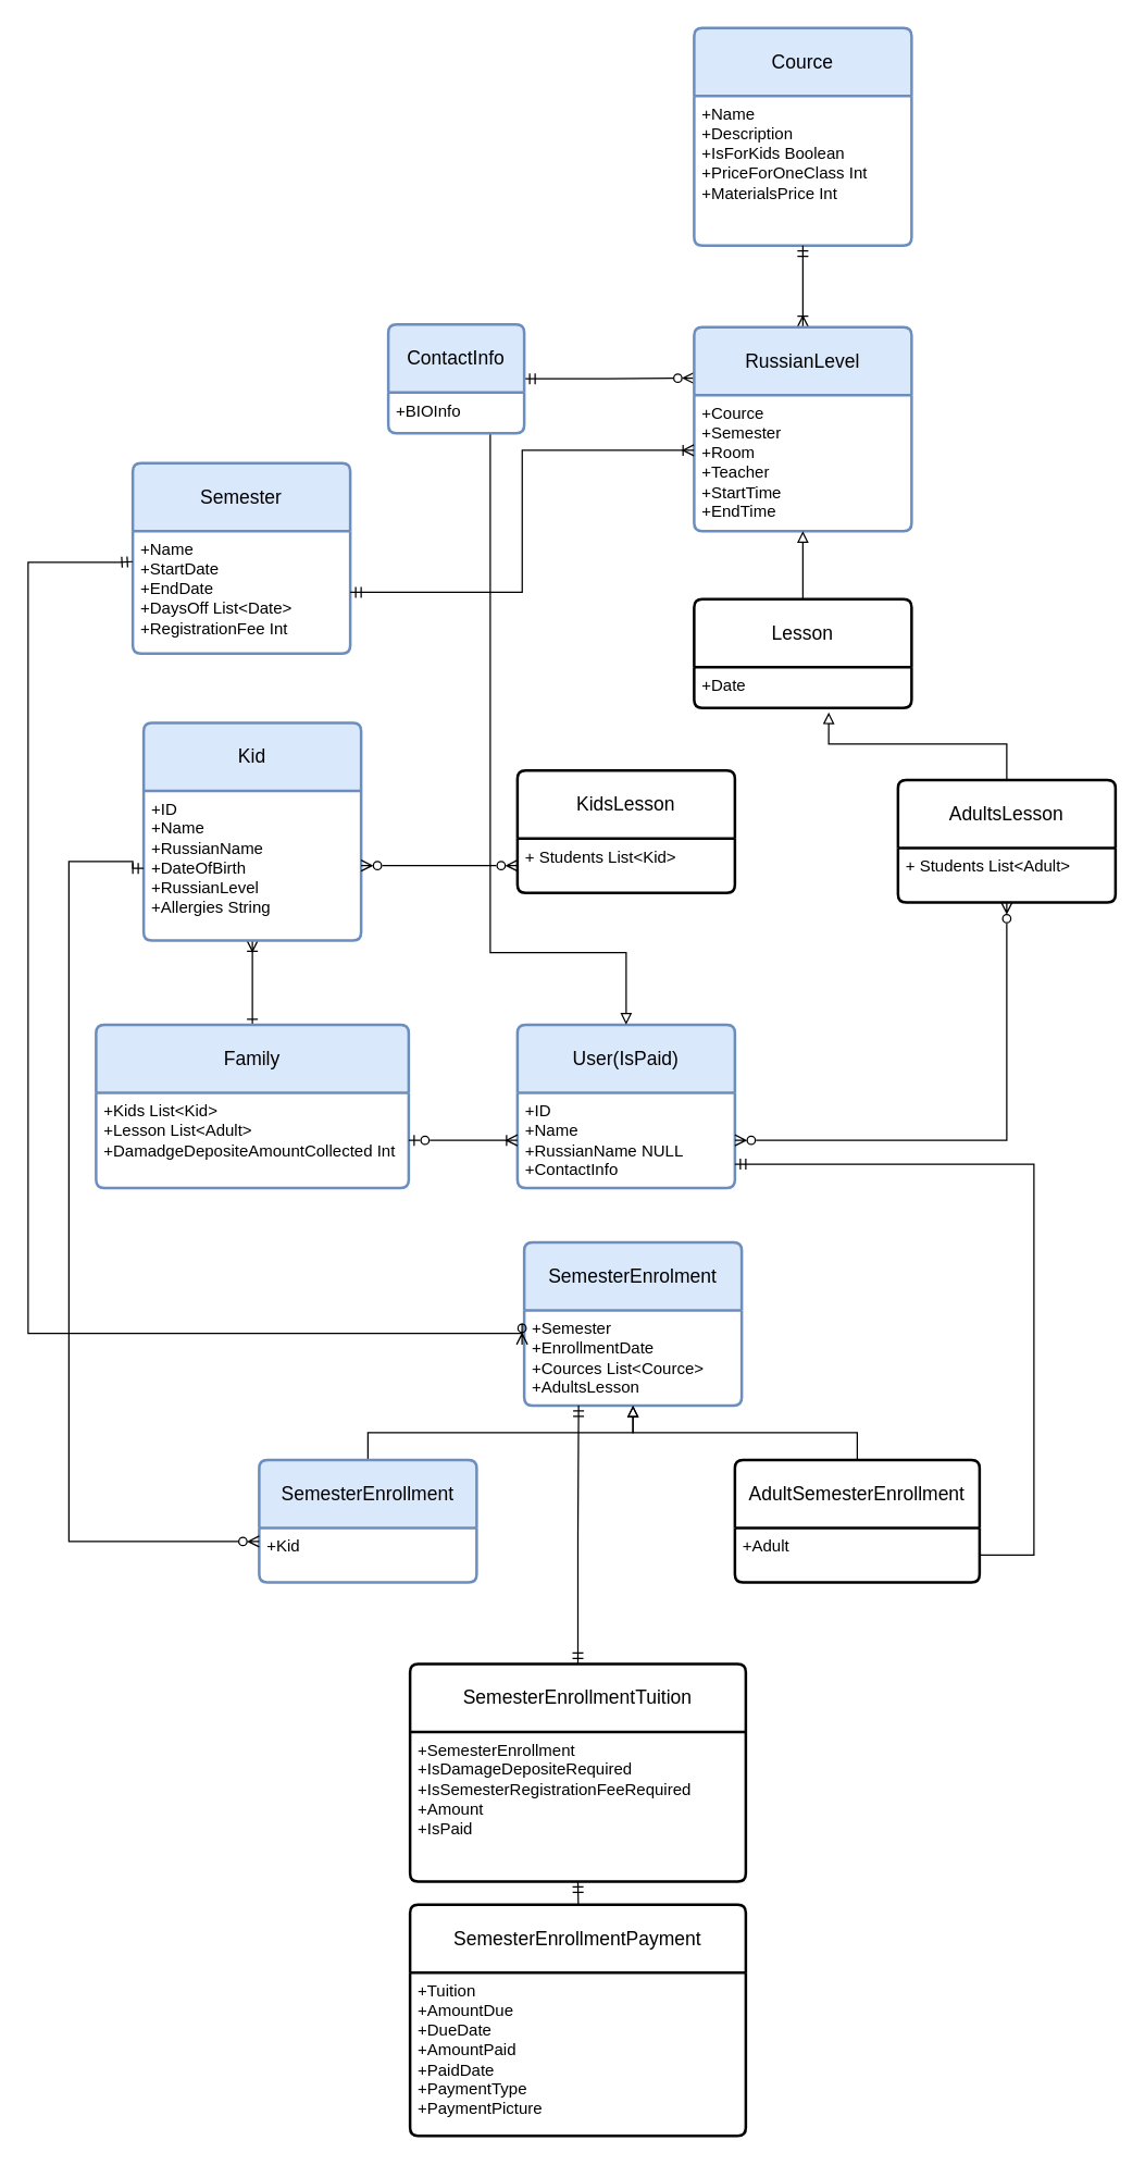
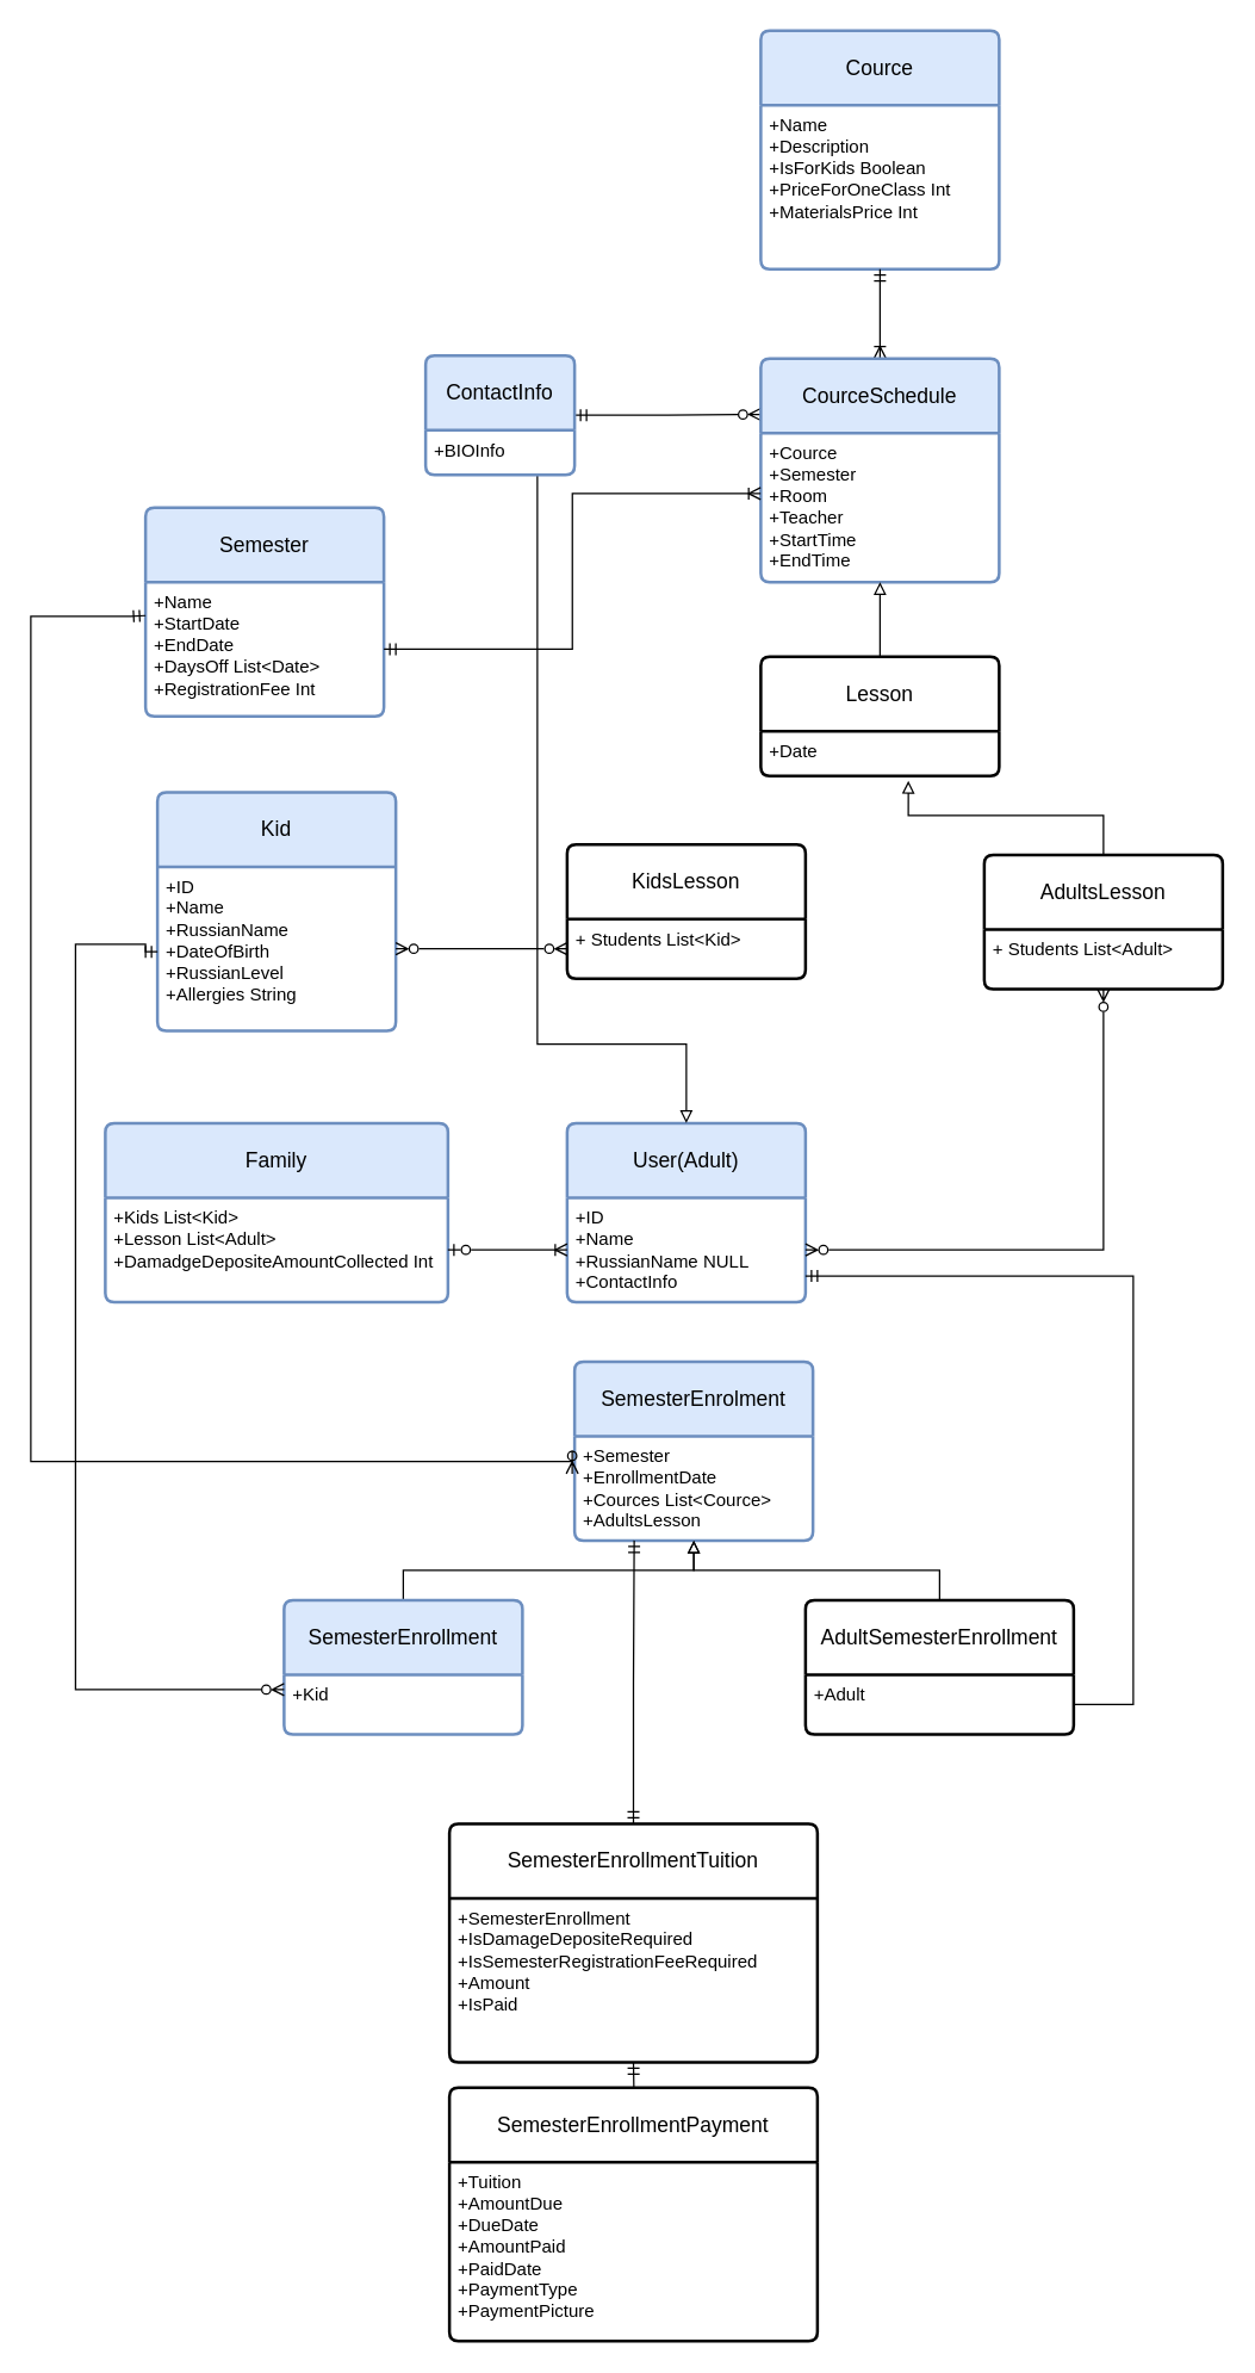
  <mxCell id="0" />
  <mxCell id="1" parent="0" />
- <mxCell id="2" value="User(IsPaid)" style="swimlane;childLayout=stackLayout;horizontal=1;startSize=50;horizontalStack=0;rounded=1;fontSize=14;fontStyle=0;strokeWidth=2;resizeParent=0;resizeLast=1;shadow=0;dashed=0;align=center;arcSize=4;whiteSpace=wrap;html=1;fillColor=#dae8fc;strokeColor=#6c8ebf;" parent="1" vertex="1"><mxGeometry x="380" y="753" width="160" height="120" as="geometry" /></mxCell>
+ <mxCell id="2" value="User(Adult)" style="swimlane;childLayout=stackLayout;horizontal=1;startSize=50;horizontalStack=0;rounded=1;fontSize=14;fontStyle=0;strokeWidth=2;resizeParent=0;resizeLast=1;shadow=0;dashed=0;align=center;arcSize=4;whiteSpace=wrap;html=1;fillColor=#dae8fc;strokeColor=#6c8ebf;" parent="1" vertex="1"><mxGeometry x="380" y="753" width="160" height="120" as="geometry" /></mxCell>
  <mxCell id="3" value="+ID&lt;br&gt;+Name&lt;br&gt;+RussianName NULL&lt;br&gt;+ContactInfo" style="align=left;strokeColor=none;fillColor=none;spacingLeft=4;fontSize=12;verticalAlign=top;resizable=0;rotatable=0;part=1;html=1;" parent="2" vertex="1"><mxGeometry y="50" width="160" height="70" as="geometry" /></mxCell>
  <mxCell id="4" style="edgeStyle=orthogonalEdgeStyle;rounded=0;orthogonalLoop=1;jettySize=auto;html=1;entryX=0.5;entryY=0;entryDx=0;entryDy=0;endArrow=block;endFill=0;" parent="1" source="6" target="2" edge="1"><mxGeometry relative="1" as="geometry"><Array as="points"><mxPoint x="360" y="700" /><mxPoint x="460" y="700" /></Array></mxGeometry></mxCell>
  <mxCell id="5" style="edgeStyle=orthogonalEdgeStyle;rounded=0;orthogonalLoop=1;jettySize=auto;html=1;entryX=0;entryY=0.25;entryDx=0;entryDy=0;endArrow=ERzeroToMany;endFill=0;startArrow=ERmandOne;startFill=0;" parent="1" source="6" target="16" edge="1"><mxGeometry relative="1" as="geometry" /></mxCell>
  <mxCell id="6" value="ContactInfo" style="swimlane;childLayout=stackLayout;horizontal=1;startSize=50;horizontalStack=0;rounded=1;fontSize=14;fontStyle=0;strokeWidth=2;resizeParent=0;resizeLast=1;shadow=0;dashed=0;align=center;arcSize=4;whiteSpace=wrap;html=1;fillColor=#dae8fc;strokeColor=#6c8ebf;" parent="1" vertex="1"><mxGeometry x="285" y="238" width="100" height="80" as="geometry" /></mxCell>
  <mxCell id="7" value="+BIOInfo" style="align=left;strokeColor=none;fillColor=none;spacingLeft=4;fontSize=12;verticalAlign=top;resizable=0;rotatable=0;part=1;html=1;" parent="6" vertex="1"><mxGeometry y="50" width="100" height="30" as="geometry" /></mxCell>
- <mxCell id="8" style="edgeStyle=orthogonalEdgeStyle;rounded=0;orthogonalLoop=1;jettySize=auto;html=1;entryX=0.5;entryY=0;entryDx=0;entryDy=0;endArrow=ERone;endFill=0;startArrow=ERoneToMany;startFill=0;" parent="1" source="9" target="23" edge="1"><mxGeometry relative="1" as="geometry" /></mxCell>
  <mxCell id="9" value="Kid" style="swimlane;childLayout=stackLayout;horizontal=1;startSize=50;horizontalStack=0;rounded=1;fontSize=14;fontStyle=0;strokeWidth=2;resizeParent=0;resizeLast=1;shadow=0;dashed=0;align=center;arcSize=4;whiteSpace=wrap;html=1;fillColor=#dae8fc;strokeColor=#6c8ebf;" parent="1" vertex="1"><mxGeometry x="105" y="531" width="160" height="160" as="geometry" /></mxCell>
  <mxCell id="10" value="+ID&lt;br&gt;+Name&lt;br&gt;+RussianName&lt;br&gt;+DateOfBirth&lt;br&gt;+RussianLevel&lt;br&gt;+Allergies String" style="align=left;strokeColor=none;fillColor=none;spacingLeft=4;fontSize=12;verticalAlign=top;resizable=0;rotatable=0;part=1;html=1;" parent="9" vertex="1"><mxGeometry y="50" width="160" height="110" as="geometry" /></mxCell>
  <mxCell id="11" value="Semester" style="swimlane;childLayout=stackLayout;horizontal=1;startSize=50;horizontalStack=0;rounded=1;fontSize=14;fontStyle=0;strokeWidth=2;resizeParent=0;resizeLast=1;shadow=0;dashed=0;align=center;arcSize=4;whiteSpace=wrap;html=1;fillColor=#dae8fc;strokeColor=#6c8ebf;" parent="1" vertex="1"><mxGeometry x="97" y="340" width="160" height="140" as="geometry" /></mxCell>
  <mxCell id="12" value="+Name&lt;br&gt;+StartDate&lt;br&gt;+EndDate&lt;br&gt;+DaysOff List&amp;lt;Date&amp;gt;&lt;br&gt;+RegistrationFee Int" style="align=left;strokeColor=none;fillColor=none;spacingLeft=4;fontSize=12;verticalAlign=top;resizable=0;rotatable=0;part=1;html=1;" parent="11" vertex="1"><mxGeometry y="50" width="160" height="90" as="geometry" /></mxCell>
  <mxCell id="13" value="Cource" style="swimlane;childLayout=stackLayout;horizontal=1;startSize=50;horizontalStack=0;rounded=1;fontSize=14;fontStyle=0;strokeWidth=2;resizeParent=0;resizeLast=1;shadow=0;dashed=0;align=center;arcSize=4;whiteSpace=wrap;html=1;fillColor=#dae8fc;strokeColor=#6c8ebf;" parent="1" vertex="1"><mxGeometry x="510" y="20" width="160" height="160" as="geometry" /></mxCell>
  <mxCell id="14" value="+Name&lt;br&gt;+Description&lt;br&gt;+IsForKids Boolean&lt;br&gt;+PriceForOneClass Int&lt;br&gt;+MaterialsPrice Int" style="align=left;strokeColor=none;fillColor=none;spacingLeft=4;fontSize=12;verticalAlign=top;resizable=0;rotatable=0;part=1;html=1;" parent="13" vertex="1"><mxGeometry y="50" width="160" height="110" as="geometry" /></mxCell>
  <mxCell id="15" style="edgeStyle=orthogonalEdgeStyle;rounded=0;orthogonalLoop=1;jettySize=auto;html=1;entryX=0.5;entryY=1;entryDx=0;entryDy=0;startArrow=ERoneToMany;startFill=0;endArrow=ERmandOne;endFill=0;" parent="1" source="16" target="14" edge="1"><mxGeometry relative="1" as="geometry" /></mxCell>
- <mxCell id="16" value="RussianLevel" style="swimlane;childLayout=stackLayout;horizontal=1;startSize=50;horizontalStack=0;rounded=1;fontSize=14;fontStyle=0;strokeWidth=2;resizeParent=0;resizeLast=1;shadow=0;dashed=0;align=center;arcSize=4;whiteSpace=wrap;html=1;fillColor=#dae8fc;strokeColor=#6c8ebf;" parent="1" vertex="1"><mxGeometry x="510" y="240" width="160" height="150" as="geometry" /></mxCell>
+ <mxCell id="16" value="CourceSchedule" style="swimlane;childLayout=stackLayout;horizontal=1;startSize=50;horizontalStack=0;rounded=1;fontSize=14;fontStyle=0;strokeWidth=2;resizeParent=0;resizeLast=1;shadow=0;dashed=0;align=center;arcSize=4;whiteSpace=wrap;html=1;fillColor=#dae8fc;strokeColor=#6c8ebf;" parent="1" vertex="1"><mxGeometry x="510" y="240" width="160" height="150" as="geometry" /></mxCell>
  <mxCell id="17" value="+Cource&lt;br&gt;+Semester&lt;br&gt;+Room&lt;br&gt;+Teacher&lt;br&gt;+StartTime&lt;br&gt;+EndTime" style="align=left;strokeColor=none;fillColor=none;spacingLeft=4;fontSize=12;verticalAlign=top;resizable=0;rotatable=0;part=1;html=1;" parent="16" vertex="1"><mxGeometry y="50" width="160" height="100" as="geometry" /></mxCell>
  <mxCell id="18" value="KidsLesson" style="swimlane;childLayout=stackLayout;horizontal=1;startSize=50;horizontalStack=0;rounded=1;fontSize=14;fontStyle=0;strokeWidth=2;resizeParent=0;resizeLast=1;shadow=0;dashed=0;align=center;arcSize=4;whiteSpace=wrap;html=1;" parent="1" vertex="1"><mxGeometry x="380" y="566" width="160" height="90" as="geometry" /></mxCell>
  <mxCell id="19" value="+ Students List&amp;lt;Kid&amp;gt;" style="align=left;strokeColor=none;fillColor=none;spacingLeft=4;fontSize=12;verticalAlign=top;resizable=0;rotatable=0;part=1;html=1;" parent="18" vertex="1"><mxGeometry y="50" width="160" height="40" as="geometry" /></mxCell>
  <mxCell id="20" style="edgeStyle=orthogonalEdgeStyle;rounded=0;orthogonalLoop=1;jettySize=auto;html=1;entryX=0.619;entryY=1.113;entryDx=0;entryDy=0;entryPerimeter=0;endArrow=block;endFill=0;" edge="1" parent="1" source="21" target="47"><mxGeometry relative="1" as="geometry" /></mxCell>
  <mxCell id="21" value="AdultsLesson" style="swimlane;childLayout=stackLayout;horizontal=1;startSize=50;horizontalStack=0;rounded=1;fontSize=14;fontStyle=0;strokeWidth=2;resizeParent=0;resizeLast=1;shadow=0;dashed=0;align=center;arcSize=4;whiteSpace=wrap;html=1;" parent="1" vertex="1"><mxGeometry x="660" y="573" width="160" height="90" as="geometry" /></mxCell>
  <mxCell id="22" value="+ Students List&amp;lt;Adult&amp;gt;" style="align=left;strokeColor=none;fillColor=none;spacingLeft=4;fontSize=12;verticalAlign=top;resizable=0;rotatable=0;part=1;html=1;" parent="21" vertex="1"><mxGeometry y="50" width="160" height="40" as="geometry" /></mxCell>
  <mxCell id="23" value="Family" style="swimlane;childLayout=stackLayout;horizontal=1;startSize=50;horizontalStack=0;rounded=1;fontSize=14;fontStyle=0;strokeWidth=2;resizeParent=0;resizeLast=1;shadow=0;dashed=0;align=center;arcSize=4;whiteSpace=wrap;html=1;fillColor=#dae8fc;strokeColor=#6c8ebf;" parent="1" vertex="1"><mxGeometry x="70" y="753" width="230" height="120" as="geometry" /></mxCell>
  <mxCell id="24" value="+Kids List&amp;lt;Kid&amp;gt;&lt;br&gt;+Lesson List&amp;lt;Adult&amp;gt;&lt;br&gt;+DamadgeDepositeAmountCollected Int" style="align=left;strokeColor=none;fillColor=none;spacingLeft=4;fontSize=12;verticalAlign=top;resizable=0;rotatable=0;part=1;html=1;" parent="23" vertex="1"><mxGeometry y="50" width="230" height="70" as="geometry" /></mxCell>
  <mxCell id="25" style="edgeStyle=orthogonalEdgeStyle;rounded=0;orthogonalLoop=1;jettySize=auto;html=1;entryX=1;entryY=0.5;entryDx=0;entryDy=0;endArrow=ERzeroToOne;endFill=0;startArrow=ERoneToMany;startFill=0;" parent="1" source="3" target="24" edge="1"><mxGeometry relative="1" as="geometry" /></mxCell>
  <mxCell id="26" style="edgeStyle=orthogonalEdgeStyle;rounded=0;orthogonalLoop=1;jettySize=auto;html=1;entryX=0;entryY=0.5;entryDx=0;entryDy=0;endArrow=ERzeroToMany;endFill=0;startArrow=ERzeroToMany;startFill=0;" parent="1" source="10" target="19" edge="1"><mxGeometry relative="1" as="geometry" /></mxCell>
  <mxCell id="27" style="edgeStyle=orthogonalEdgeStyle;rounded=0;orthogonalLoop=1;jettySize=auto;html=1;entryX=0.5;entryY=1;entryDx=0;entryDy=0;endArrow=ERzeroToMany;endFill=0;startArrow=ERzeroToMany;startFill=0;" parent="1" source="3" target="22" edge="1"><mxGeometry relative="1" as="geometry" /></mxCell>
  <mxCell id="28" value="SemesterEnrolment" style="swimlane;childLayout=stackLayout;horizontal=1;startSize=50;horizontalStack=0;rounded=1;fontSize=14;fontStyle=0;strokeWidth=2;resizeParent=0;resizeLast=1;shadow=0;dashed=0;align=center;arcSize=4;whiteSpace=wrap;html=1;fillColor=#dae8fc;strokeColor=#6c8ebf;" parent="1" vertex="1"><mxGeometry x="385" y="913" width="160" height="120" as="geometry" /></mxCell>
  <mxCell id="29" value="+Semester&lt;br&gt;+EnrollmentDate&lt;br&gt;+Cources List&amp;lt;Cource&amp;gt;&lt;br&gt;+AdultsLesson" style="align=left;strokeColor=none;fillColor=none;spacingLeft=4;fontSize=12;verticalAlign=top;resizable=0;rotatable=0;part=1;html=1;" parent="28" vertex="1"><mxGeometry y="50" width="160" height="70" as="geometry" /></mxCell>
  <mxCell id="30" style="edgeStyle=orthogonalEdgeStyle;rounded=0;orthogonalLoop=1;jettySize=auto;html=1;endArrow=block;endFill=0;" parent="1" source="31" target="29" edge="1"><mxGeometry relative="1" as="geometry"><Array as="points"><mxPoint x="270" y="1053" /><mxPoint x="465" y="1053" /></Array></mxGeometry></mxCell>
  <mxCell id="31" value="SemesterEnrollment" style="swimlane;childLayout=stackLayout;horizontal=1;startSize=50;horizontalStack=0;rounded=1;fontSize=14;fontStyle=0;strokeWidth=2;resizeParent=0;resizeLast=1;shadow=0;dashed=0;align=center;arcSize=4;whiteSpace=wrap;html=1;fillColor=#dae8fc;strokeColor=#6c8ebf;" parent="1" vertex="1"><mxGeometry x="190" y="1073" width="160" height="90" as="geometry" /></mxCell>
  <mxCell id="32" value="+Kid" style="align=left;strokeColor=none;fillColor=none;spacingLeft=4;fontSize=12;verticalAlign=top;resizable=0;rotatable=0;part=1;html=1;" parent="31" vertex="1"><mxGeometry y="50" width="160" height="40" as="geometry" /></mxCell>
  <mxCell id="33" style="edgeStyle=orthogonalEdgeStyle;rounded=0;orthogonalLoop=1;jettySize=auto;html=1;entryX=0.5;entryY=1;entryDx=0;entryDy=0;endArrow=block;endFill=0;" parent="1" source="34" target="29" edge="1"><mxGeometry relative="1" as="geometry"><mxPoint x="460" y="1043" as="targetPoint" /></mxGeometry></mxCell>
  <mxCell id="34" value="AdultSemesterEnrollment" style="swimlane;childLayout=stackLayout;horizontal=1;startSize=50;horizontalStack=0;rounded=1;fontSize=14;fontStyle=0;strokeWidth=2;resizeParent=0;resizeLast=1;shadow=0;dashed=0;align=center;arcSize=4;whiteSpace=wrap;html=1;" parent="1" vertex="1"><mxGeometry x="540" y="1073" width="180" height="90" as="geometry" /></mxCell>
  <mxCell id="35" value="+Adult" style="align=left;strokeColor=none;fillColor=none;spacingLeft=4;fontSize=12;verticalAlign=top;resizable=0;rotatable=0;part=1;html=1;" parent="34" vertex="1"><mxGeometry y="50" width="180" height="40" as="geometry" /></mxCell>
  <mxCell id="36" style="edgeStyle=orthogonalEdgeStyle;rounded=0;orthogonalLoop=1;jettySize=auto;html=1;entryX=0;entryY=0.25;entryDx=0;entryDy=0;endArrow=ERzeroToMany;endFill=0;startArrow=ERmandOne;startFill=0;" parent="1" source="10" target="32" edge="1"><mxGeometry relative="1" as="geometry"><Array as="points"><mxPoint x="97" y="638" /><mxPoint x="97" y="633" /><mxPoint x="50" y="633" /><mxPoint x="50" y="1133" /></Array></mxGeometry></mxCell>
  <mxCell id="37" style="edgeStyle=orthogonalEdgeStyle;rounded=0;orthogonalLoop=1;jettySize=auto;html=1;entryX=1;entryY=0.75;entryDx=0;entryDy=0;endArrow=ERmandOne;endFill=0;" parent="1" source="35" target="3" edge="1"><mxGeometry relative="1" as="geometry"><Array as="points"><mxPoint x="760" y="1143" /><mxPoint x="760" y="856" /></Array></mxGeometry></mxCell>
  <mxCell id="38" style="edgeStyle=orthogonalEdgeStyle;rounded=0;orthogonalLoop=1;jettySize=auto;html=1;entryX=0;entryY=0.25;entryDx=0;entryDy=0;endArrow=ERmandOne;endFill=0;startArrow=ERzeroToMany;startFill=0;exitX=-0.01;exitY=0.36;exitDx=0;exitDy=0;exitPerimeter=0;" parent="1" source="29" target="12" edge="1"><mxGeometry relative="1" as="geometry"><Array as="points"><mxPoint x="383" y="980" /><mxPoint x="20" y="980" /><mxPoint x="20" y="413" /><mxPoint x="87" y="413" /></Array><mxPoint x="360" y="980" as="sourcePoint" /></mxGeometry></mxCell>
  <mxCell id="39" style="edgeStyle=orthogonalEdgeStyle;rounded=0;orthogonalLoop=1;jettySize=auto;html=1;entryX=0.25;entryY=1;entryDx=0;entryDy=0;endArrow=ERmandOne;endFill=0;startArrow=ERmandOne;startFill=0;" parent="1" source="40" target="29" edge="1"><mxGeometry relative="1" as="geometry" /></mxCell>
  <mxCell id="40" value="SemesterEnrollmentTuition" style="swimlane;childLayout=stackLayout;horizontal=1;startSize=50;horizontalStack=0;rounded=1;fontSize=14;fontStyle=0;strokeWidth=2;resizeParent=0;resizeLast=1;shadow=0;dashed=0;align=center;arcSize=4;whiteSpace=wrap;html=1;" parent="1" vertex="1"><mxGeometry x="301" y="1223" width="247" height="160" as="geometry" /></mxCell>
  <mxCell id="41" value="+SemesterEnrollment&lt;br&gt;+IsDamageDepositeRequired&lt;br&gt;+IsSemesterRegistrationFeeRequired&lt;br&gt;+Amount&lt;br&gt;+IsPaid" style="align=left;strokeColor=none;fillColor=none;spacingLeft=4;fontSize=12;verticalAlign=top;resizable=0;rotatable=0;part=1;html=1;" parent="40" vertex="1"><mxGeometry y="50" width="247" height="110" as="geometry" /></mxCell>
  <mxCell id="42" value="" style="edgeStyle=orthogonalEdgeStyle;rounded=0;orthogonalLoop=1;jettySize=auto;html=1;endArrow=ERmandOne;endFill=0;startArrow=ERoneToMany;startFill=0;" parent="1" target="41" edge="1"><mxGeometry relative="1" as="geometry"><mxPoint x="424.5" y="1443" as="sourcePoint" /></mxGeometry></mxCell>
  <mxCell id="43" value="SemesterEnrollmentPayment" style="swimlane;childLayout=stackLayout;horizontal=1;startSize=50;horizontalStack=0;rounded=1;fontSize=14;fontStyle=0;strokeWidth=2;resizeParent=0;resizeLast=1;shadow=0;dashed=0;align=center;arcSize=4;whiteSpace=wrap;html=1;" parent="1" vertex="1"><mxGeometry x="301" y="1400" width="247" height="170" as="geometry" /></mxCell>
  <mxCell id="44" value="+Tuition&lt;br&gt;+AmountDue&lt;br&gt;+DueDate&lt;br&gt;+AmountPaid&lt;br&gt;+PaidDate&lt;br&gt;+PaymentType&lt;br&gt;+PaymentPicture" style="align=left;strokeColor=none;fillColor=none;spacingLeft=4;fontSize=12;verticalAlign=top;resizable=0;rotatable=0;part=1;html=1;" parent="43" vertex="1"><mxGeometry y="50" width="247" height="120" as="geometry" /></mxCell>
  <mxCell id="45" style="edgeStyle=orthogonalEdgeStyle;rounded=0;orthogonalLoop=1;jettySize=auto;html=1;endArrow=block;endFill=0;" edge="1" parent="1" source="46" target="17"><mxGeometry relative="1" as="geometry" /></mxCell>
  <mxCell id="46" value="Lesson" style="swimlane;childLayout=stackLayout;horizontal=1;startSize=50;horizontalStack=0;rounded=1;fontSize=14;fontStyle=0;strokeWidth=2;resizeParent=0;resizeLast=1;shadow=0;dashed=0;align=center;arcSize=4;whiteSpace=wrap;html=1;" vertex="1" parent="1"><mxGeometry x="510" y="440" width="160" height="80" as="geometry" /></mxCell>
  <mxCell id="47" value="+Date" style="align=left;strokeColor=none;fillColor=none;spacingLeft=4;fontSize=12;verticalAlign=top;resizable=0;rotatable=0;part=1;html=1;" vertex="1" parent="46"><mxGeometry y="50" width="160" height="30" as="geometry" /></mxCell>
  <mxCell id="48" style="edgeStyle=orthogonalEdgeStyle;rounded=0;orthogonalLoop=1;jettySize=auto;html=1;entryX=-0.001;entryY=0.406;entryDx=0;entryDy=0;entryPerimeter=0;endArrow=ERoneToMany;endFill=0;startArrow=ERmandOne;startFill=0;" edge="1" parent="1" source="12" target="17"><mxGeometry relative="1" as="geometry" /></mxCell>
